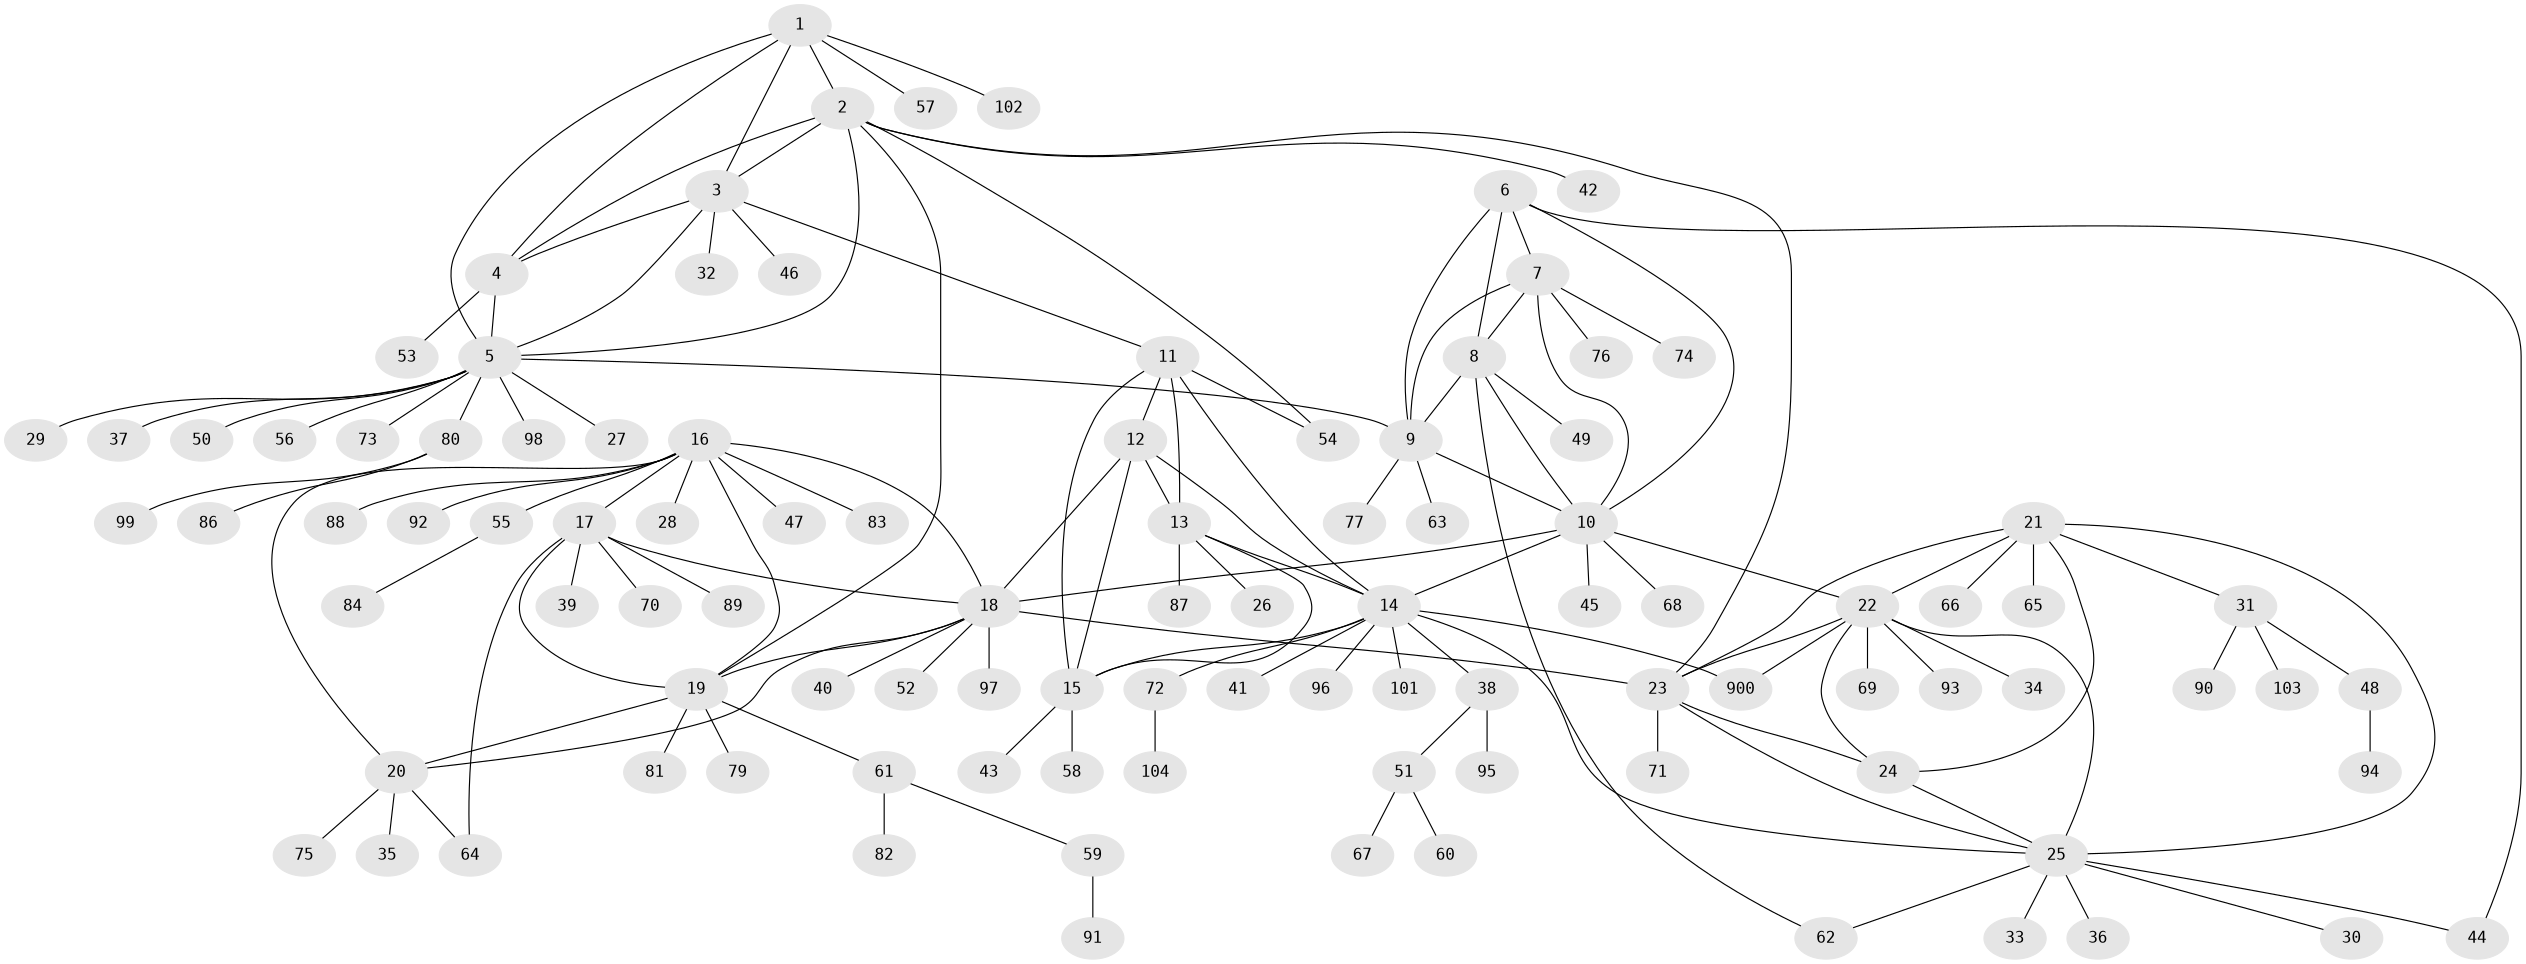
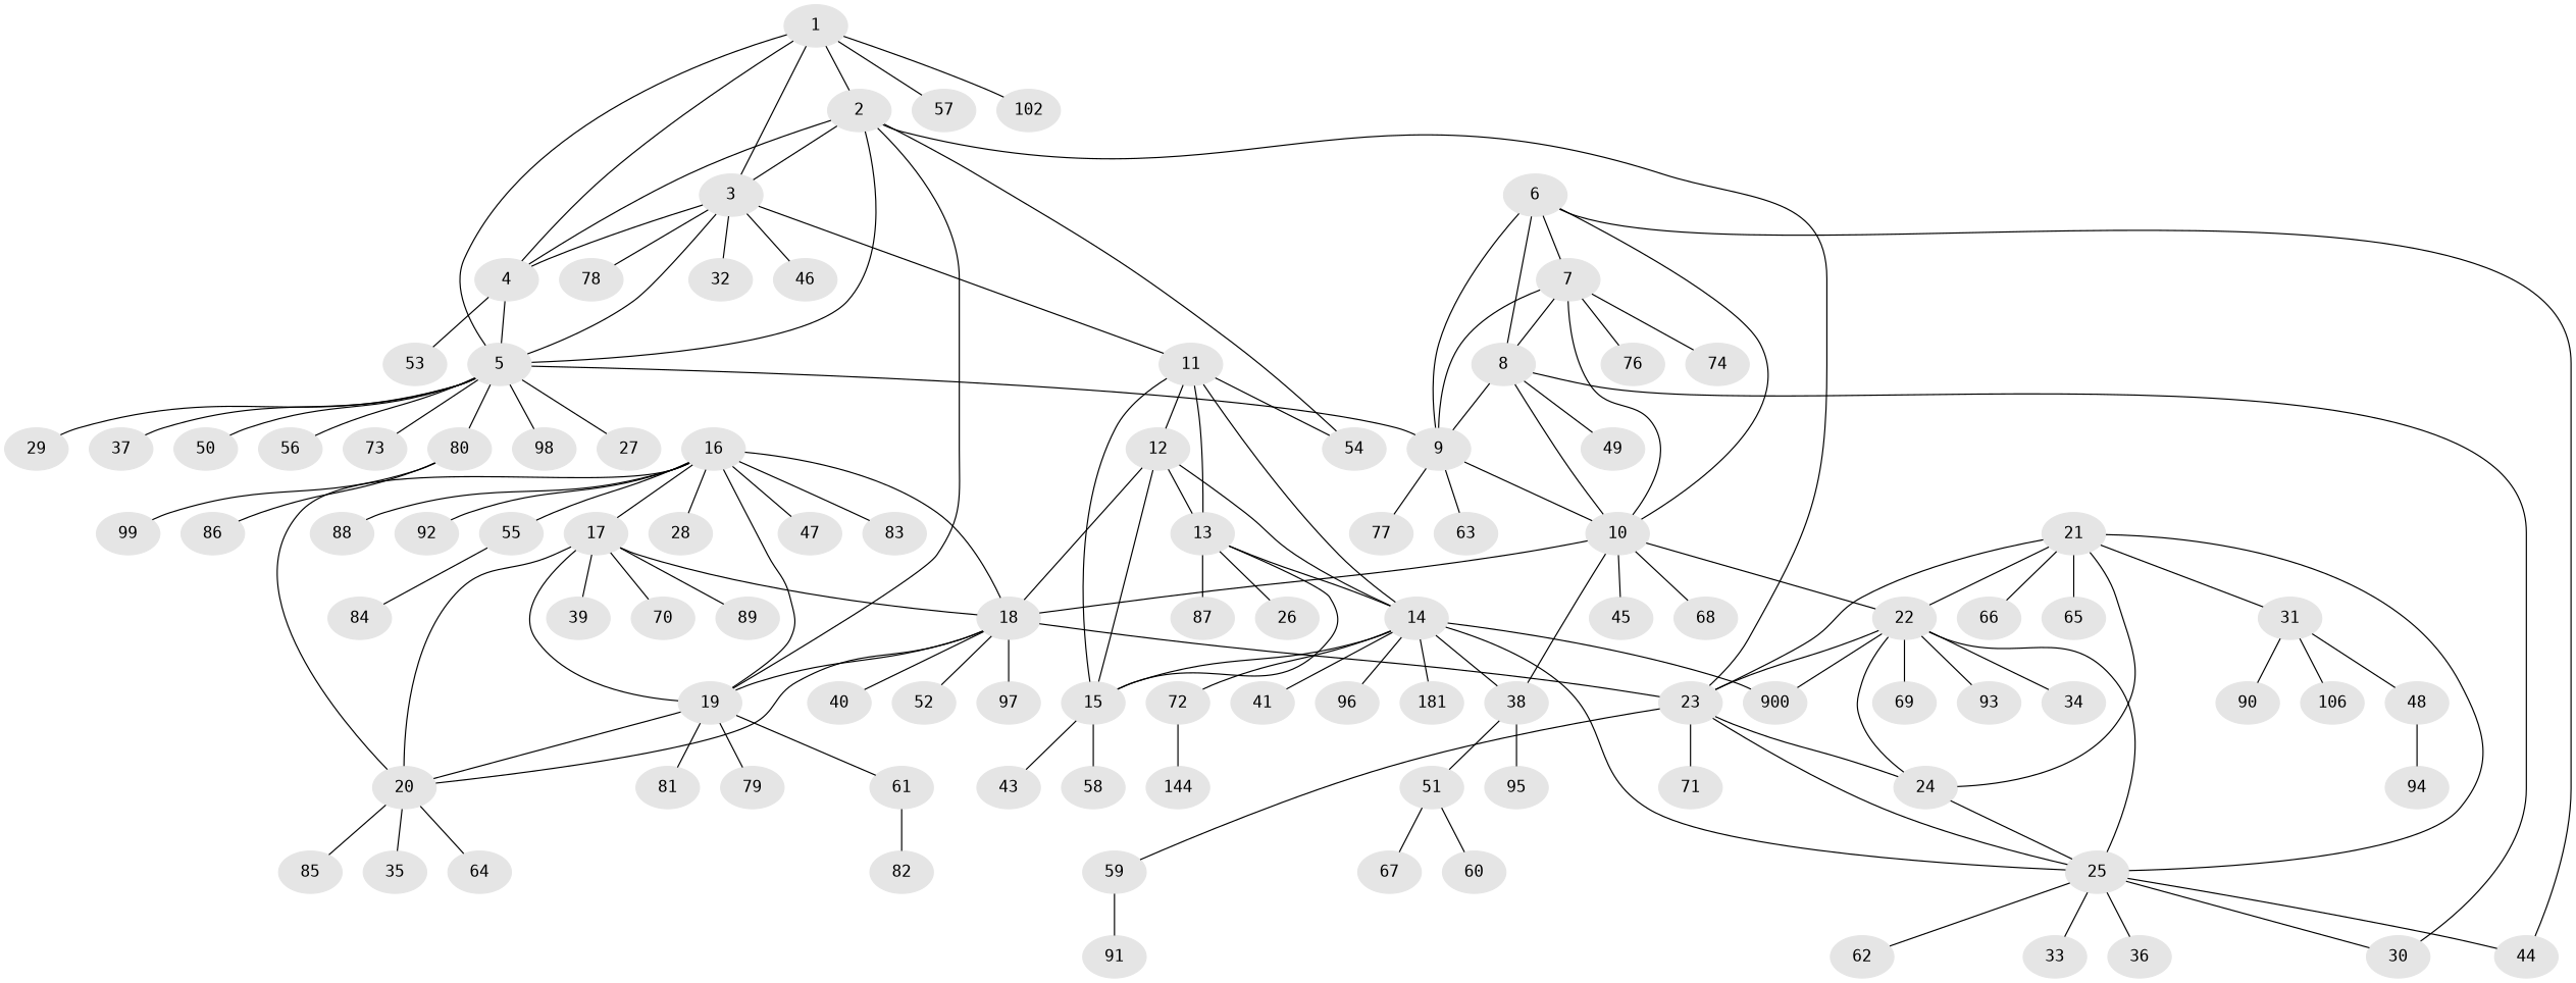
  graph {
    fontname="DejaVu Sans Mono"
    node [color=gray90 fontname="DejaVu Sans Mono" style=filled]
    edge [fontname="DejaVu Sans Mono"]
    1
    2
    3
    4
    5
    57
    102
    19
    23
-   42
    54
    11
    32
    46
+   78
    53
    9
    27
    29
    37
    50
    56
    73
    80
    98
    20
    61
    79
    81
    25
    24
    59
    71
    14
    12
    13
    15
    10
    63
    77
    86
    99
    6
    7
    8
    44
    74
    76
    30
    49
    18
    22
    45
    68
    38
    41
    72
    96
    n59 [label=900]
-   101
+   101 [label=181]
    40
    52
    97
    34
    69
    93
    26
    87
    43
    58
    33
    36
    62
    51
    95
-   104
+   104 [label=144]
    16
    17
    28
    47
    55
    83
    88
    92
    39
    70
    89
    35
    64
-   75
+   75 [label=85]
    84
    82
    21
    31
    65
    66
    48
    90
-   103
+   103 [label=106]
    91
    94
    60
    67
    1 -- 2
    1 -- 3
    1 -- 4
    1 -- 5
    1 -- 57
    1 -- 102
    2 -- 3
    2 -- 4
    2 -- 5
    2 -- 19
    2 -- 23
-   2 -- 42
    2 -- 54
    3 -- 4
    3 -- 5
    3 -- 11
    3 -- 32
    3 -- 46
+   3 -- 78
    4 -- 5
    4 -- 53
    5 -- 9
    5 -- 27
    5 -- 29
    5 -- 37
    5 -- 50
    5 -- 56
    5 -- 73
    5 -- 80
    5 -- 98
    19 -- 20
    19 -- 61
    19 -- 79
    19 -- 81
    23 -- 25
    23 -- 24
-   61 -- 59
+   23 -- 59
    23 -- 71
    11 -- 54
    11 -- 14
    11 -- 12
    11 -- 13
    11 -- 15
    9 -- 10
    9 -- 63
    9 -- 77
    80 -- 86
    80 -- 99
    20 -- 35
    20 -- 64
    20 -- 75
    61 -- 82
    25 -- 44
    25 -- 30
    25 -- 33
    25 -- 36
    25 -- 62
    24 -- 25
    59 -- 91
    14 -- 25
    14 -- 15
    14 -- 38
    14 -- 41
    14 -- 72
    14 -- 96
    14 -- n59
    14 -- 101
    12 -- 14
    12 -- 13
    12 -- 15
    12 -- 18
    13 -- 14
    13 -- 15
    13 -- 26
    13 -- 87
    15 -- 43
    15 -- 58
-   10 -- 14
+   10 -- 38
    10 -- 18
    10 -- 22
    10 -- 45
    10 -- 68
    6 -- 9
    6 -- 10
    6 -- 7
    6 -- 8
    6 -- 44
    7 -- 9
    7 -- 10
    7 -- 8
    7 -- 74
    7 -- 76
    8 -- 9
    8 -- 10
-   8 -- 62
+   8 -- 30
    8 -- 49
    18 -- 19
    18 -- 23
    18 -- 20
    18 -- 40
    18 -- 52
    18 -- 97
    22 -- 23
    22 -- 25
    22 -- 24
    22 -- n59
    22 -- 34
    22 -- 69
    22 -- 93
    38 -- 51
    38 -- 95
    72 -- 104
    51 -- 60
    51 -- 67
    16 -- 19
    16 -- 20
    16 -- 18
    16 -- 17
    16 -- 28
    16 -- 47
    16 -- 55
    16 -- 83
    16 -- 88
    16 -- 92
    17 -- 19
-   17 -- 64
+   17 -- 20
    17 -- 18
    17 -- 39
    17 -- 70
    17 -- 89
    55 -- 84
    21 -- 23
    21 -- 25
    21 -- 24
    21 -- 22
    21 -- 31
    21 -- 65
    21 -- 66
    31 -- 48
    31 -- 90
    31 -- 103
    48 -- 94
  }
